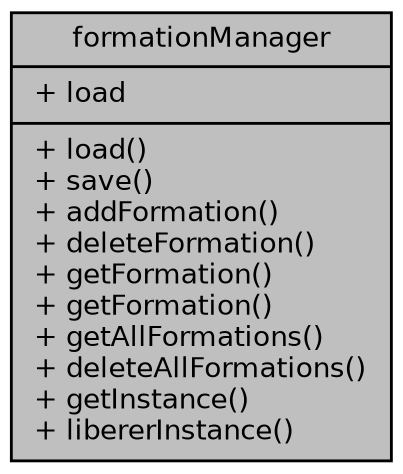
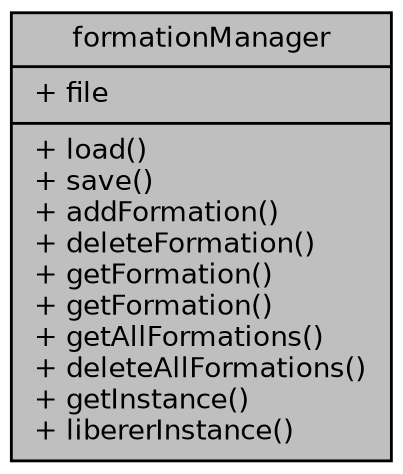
  digraph {
-   n1 [color=black fillcolor=grey75 fontcolor=black fontname=Helvetica fontsize=10 height=0.2 label="{formationManager\n|+ load\l|+ load()\l+ save()\l+ addFormation()\l+ deleteFormation()\l+ getFormation()\l+ getFormation()\l+ getAllFormations()\l+ deleteAllFormations()\l+ getInstance()\l+ libererInstance()\l}" shape=record style=filled width=0.4]
+   n1 [color=black fillcolor=grey75 fontcolor=black fontname=Helvetica fontsize=10 height=0.2 label="{formationManager\n|+ file\l|+ load()\l+ save()\l+ addFormation()\l+ deleteFormation()\l+ getFormation()\l+ getFormation()\l+ getAllFormations()\l+ deleteAllFormations()\l+ getInstance()\l+ libererInstance()\l}" shape=record style=filled width=0.4]
  }
